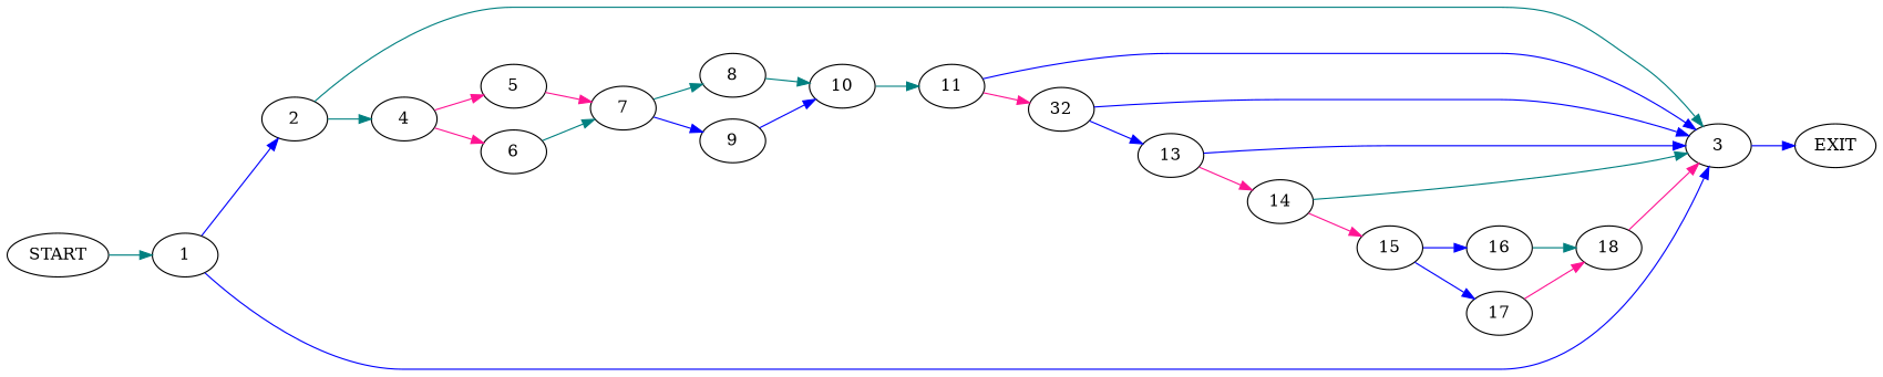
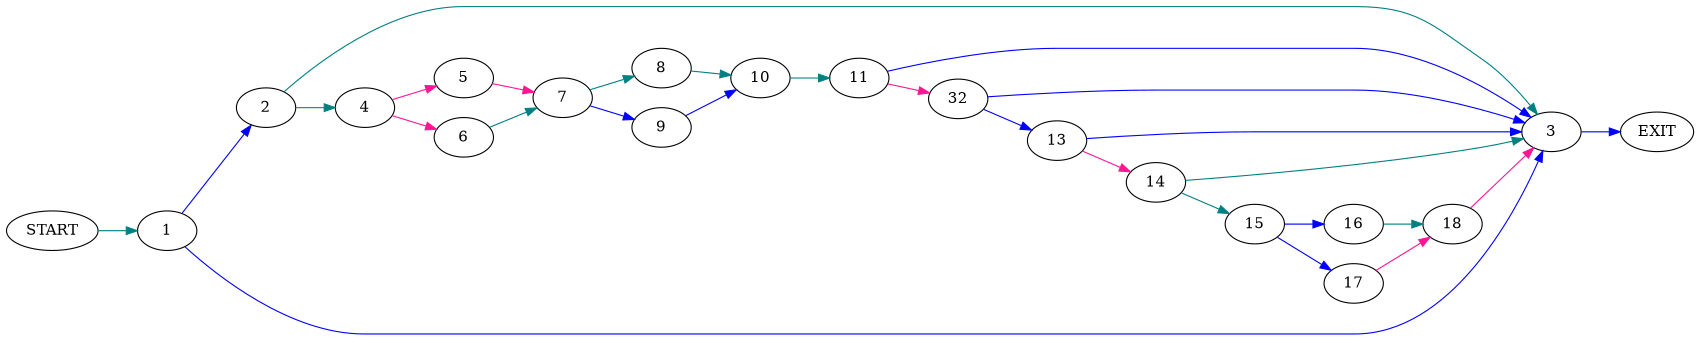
  digraph {
    rankdir=LR
    edge [color=blue]
    n1 [label=START]
    1
    2
    3
    4
    n6 [label=EXIT]
    5
    6
    7
    8
    9
    10
    11
    n14 [label=32]
    13
    14
    15
    16
    17
    18
    n1 -> 1 [color=teal]
    1 -> 2
    1 -> 3
    2 -> 3 [color=teal]
    2 -> 4 [color=teal]
    3 -> n6
    4 -> 5 [color=deeppink]
    4 -> 6 [color=deeppink]
    5 -> 7 [color=deeppink]
    6 -> 7 [color=teal]
    7 -> 8 [color=teal]
    7 -> 9
    8 -> 10 [color=teal]
    9 -> 10
    10 -> 11 [color=teal]
    11 -> 3
    11 -> n14 [color=deeppink]
    n14 -> 3
    n14 -> 13
    13 -> 3
    13 -> 14 [color=deeppink]
    14 -> 3 [color=teal]
-   14 -> 15 [color=deeppink]
+   14 -> 15 [color=teal]
    15 -> 16
    15 -> 17
    16 -> 18 [color=teal]
    17 -> 18 [color=deeppink]
    18 -> 3 [color=deeppink]
  }
